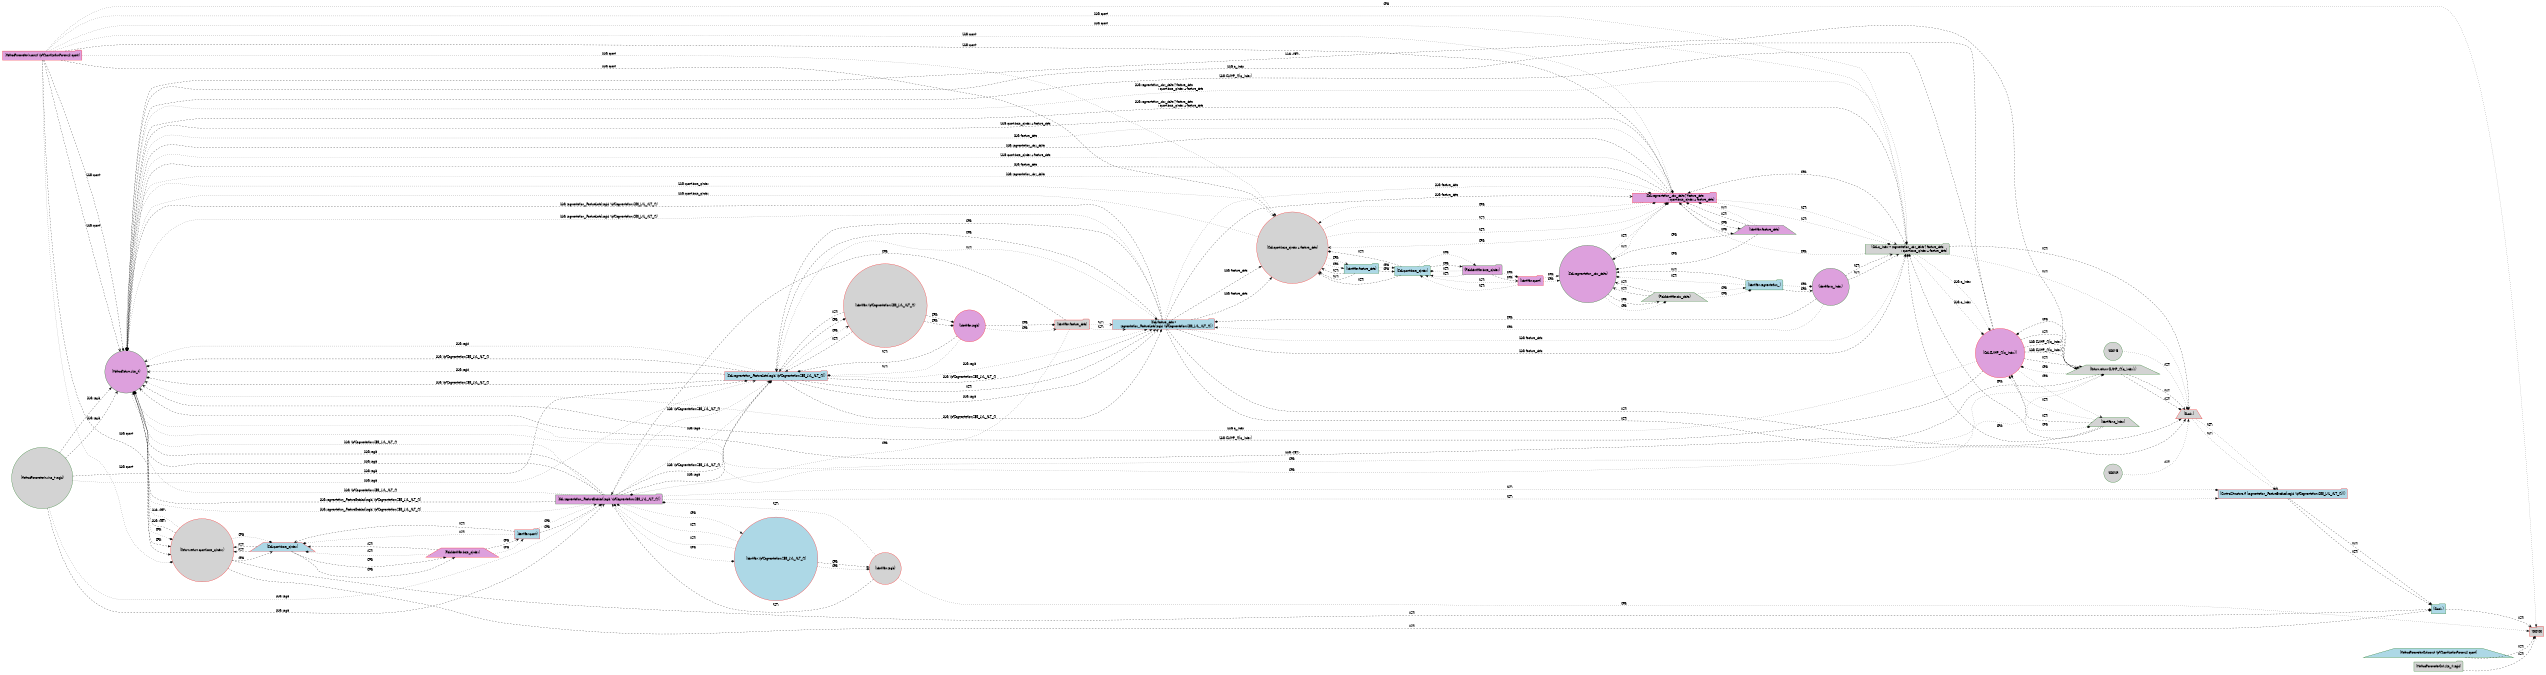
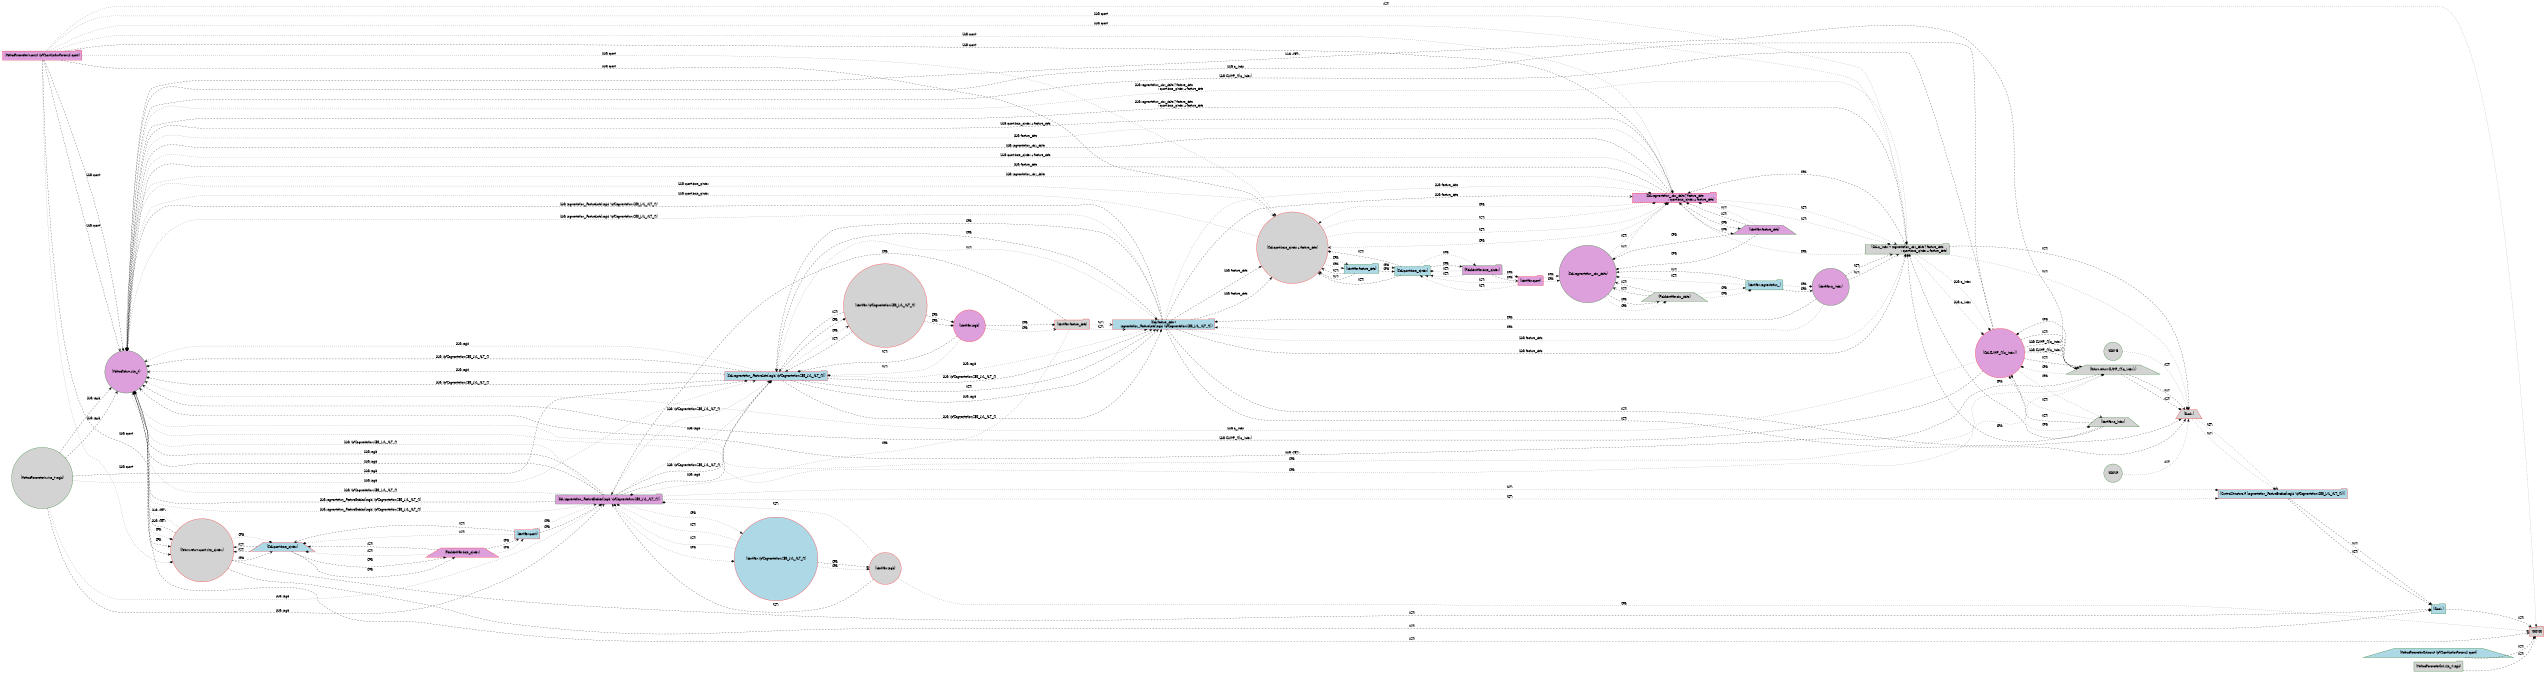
  digraph {
    fontname="Patrick Hand"
    rankdir=LR
    node [color=darkgreen fillcolor=lightgrey fontname="Patrick Hand" shape=folder style=filled]
    edge [arrowhead=diamond fontname="Patrick Hand" style=dashed]
    n1 [fillcolor=plum label="(MethodReturn,size_t)" shape=circle]
-   n2 [color=red label="(Return,return quant.base_qindex;)" shape=circle]
+   n2 [color=red label="(Return,return quant.size_qindex;)" shape=circle]
    n3 [label="(Return,return CLAMP_Q(q_index);)" shape=trapezium]
    1000100 [color=red]
    n5 [color=red fillcolor=lightblue label="(Call,quant.base_qindex)" shape=trapezium]
    n6 [fillcolor=lightblue label="(Block,)"]
    n7 [color=red label="(Block,)" shape=trapezium]
    n8 [color=red fillcolor=plum label="(Call,CLAMP_Q(q_index))" shape=circle]
    n9 [color=red fillcolor=plum label="(MethodParameterIn,const Vp9QuantizationParams& quant)"]
    n10 [label="(Call,q_index = segmentation_.abs_delta ? feature_data\n                                             : quant.base_qindex + feature_data)"]
    n11 [color=red fillcolor=plum label="(Call,segmentation_.abs_delta ? feature_data\n                                             : quant.base_qindex + feature_data)"]
    n12 [color=red label="(Call,quant.base_qindex + feature_data)" shape=circle]
    n13 [fillcolor=plum label="(Identifier,feature_data)" shape=trapezium]
    n14 [fillcolor=lightblue label="(Identifier,feature_data)"]
    n15 [fillcolor=lightblue label="(MethodParameterOut,const Vp9QuantizationParams& quant)" shape=trapezium]
    n16 [color=red fillcolor=plum label="(FieldIdentifier,base_qindex)" shape=trapezium]
    n17 [color=red fillcolor=lightblue label="(Identifier,quant)"]
    n18 [fillcolor=plum label="(Call,segmentation_.FeatureEnabled(segid, Vp9Segmentation::SEG_LVL_ALT_Q))"]
    n19 [color=red fillcolor=lightblue label="(Call,segmentation_.FeatureData(segid, Vp9Segmentation::SEG_LVL_ALT_Q))"]
    n20 [color=red fillcolor=lightblue label="(ControlStructure,if (segmentation_.FeatureEnabled(segid, Vp9Segmentation::SEG_LVL_ALT_Q)))"]
    n21 [color=red fillcolor=lightblue label="(Identifier,Vp9Segmentation::SEG_LVL_ALT_Q)" shape=circle]
    n22 [label="(MethodParameterIn,size_t segid)" shape=circle]
    n23 [color=red fillcolor=lightblue label="(Call,feature_data =\n        segmentation_.FeatureData(segid, Vp9Segmentation::SEG_LVL_ALT_Q))"]
    n24 [color=red label="(Identifier,Vp9Segmentation::SEG_LVL_ALT_Q)" shape=circle]
    n25 [label="(MethodParameterOut,size_t segid)"]
    n26 [color=red label="(Identifier,segid)" shape=circle]
    n27 [color=red label="(Identifier,feature_data)"]
    n28 [color=red fillcolor=plum label="(Identifier,segid)" shape=circle]
    n29 [label="(Identifier,q_index)" shape=trapezium]
    n30 [fillcolor=plum label="(Identifier,q_index)" shape=circle]
    n31 [fillcolor=plum label="(Call,segmentation_.abs_delta)" shape=circle]
    n32 [label="(FieldIdentifier,abs_delta)" shape=trapezium]
    n33 [fillcolor=lightblue label="(Identifier,segmentation_)"]
    n34 [fillcolor=lightblue label="(Call,quant.base_qindex)"]
    n35 [fillcolor=plum label="(FieldIdentifier,base_qindex)"]
    n36 [color=red fillcolor=plum label="(Identifier,quant)"]
    1000109 [shape=circle]
    1000115 [shape=circle]
    n1 -> n2 [label="CFG: " style=dotted]
    n1 -> n2 [arrowhead=normal label="CFG: "]
    n1 -> n3 [arrowhead=vee label="CFG: " style=dotted]
    n1 -> n3 [label="CFG: " style=dotted]
+   n1 -> 1000100 [arrowhead=vee label="AST: "]
    n2 -> n1 [arrowhead=vee label="DDG: <RET>" style=dotted]
    n2 -> n1 [arrowhead=normal label="DDG: <RET>"]
    n2 -> n5 [arrowhead=vee label="CFG: "]
    n2 -> n5 [label="CFG: " style=dotted]
    n2 -> n6 [label="AST: "]
    n2 -> n6 [label="AST: "]
    n3 -> n1 [arrowhead=normal label="DDG: <RET>"]
    n3 -> n1 [arrowhead=vee label="DDG: <RET>"]
    n3 -> n7 [label="AST: "]
    n3 -> n7 [arrowhead=vee label="AST: "]
    n3 -> n8 [label="CFG: " style=dotted]
    n3 -> n8 [label="CFG: "]
    n5 -> n2 [arrowhead=normal label="AST: "]
    n5 -> n2 [arrowhead=normal label="AST: "]
    n5 -> n16 [arrowhead=normal label="CFG: "]
    n5 -> n16 [arrowhead=normal label="CFG: "]
    n6 -> 1000100 [arrowhead=vee label="AST: "]
    n7 -> n20 [label="AST: " style=dotted]
    n7 -> n20 [arrowhead=vee label="AST: " style=dotted]
    n8 -> n1 [arrowhead=vee label="DDG: q_index" style=dotted]
    n8 -> n1 [arrowhead=vee label="DDG: CLAMP_Q(q_index)"]
    n8 -> n1 [label="DDG: q_index"]
    n8 -> n1 [arrowhead=vee label="DDG: CLAMP_Q(q_index)"]
    n8 -> n3 [arrowhead=normal label="AST: "]
    n8 -> n3 [arrowhead=normal label="DDG: CLAMP_Q(q_index)"]
    n8 -> n3 [arrowhead=normal label="AST: "]
    n8 -> n3 [label="DDG: CLAMP_Q(q_index)"]
    n8 -> n29 [label="CFG: " style=dotted]
    n8 -> n29 [arrowhead=vee label="CFG: " style=dotted]
    n9 -> n1 [arrowhead=vee label="DDG: quant"]
    n9 -> n1 [label="DDG: quant"]
    n9 -> n2 [label="DDG: quant" style=dotted]
    n9 -> n2 [arrowhead=normal label="DDG: quant"]
-   n9 -> 1000100 [arrowhead=normal label="CFG: " style=dotted]
+   n9 -> 1000100 [arrowhead=normal label="AST: " style=dotted]
    n9 -> n10 [arrowhead=vee label="DDG: quant" style=dotted]
    n9 -> n10 [label="DDG: quant" style=dotted]
    n9 -> n11 [arrowhead=vee label="DDG: quant"]
    n9 -> n11 [label="DDG: quant" style=dotted]
    n9 -> n12 [label="DDG: quant" style=dotted]
    n9 -> n12 [arrowhead=normal label="DDG: quant"]
    n10 -> n1 [label="DDG: segmentation_.abs_delta ? feature_data\n                                             : quant.base_qindex + feature_data" style=dotted]
    n10 -> n1 [label="DDG: segmentation_.abs_delta ? feature_data\n                                             : quant.base_qindex + feature_data"]
    n10 -> n7 [arrowhead=vee label="AST: " style=dotted]
    n10 -> n7 [arrowhead=vee label="AST: "]
    n10 -> n8 [label="DDG: q_index" style=dotted]
    n10 -> n8 [label="DDG: q_index" style=dotted]
    n10 -> n11 [label="CFG: " style=dotted]
    n10 -> n11 [arrowhead=normal label="CFG: "]
    n11 -> n1 [arrowhead=vee label="DDG: quant.base_qindex + feature_data"]
    n11 -> n1 [arrowhead=vee label="DDG: feature_data" style=dotted]
    n11 -> n1 [arrowhead=vee label="DDG: segmentation_.abs_delta"]
    n11 -> n1 [arrowhead=normal label="DDG: quant.base_qindex + feature_data" style=dotted]
    n11 -> n1 [arrowhead=normal label="DDG: feature_data"]
    n11 -> n1 [arrowhead=normal label="DDG: segmentation_.abs_delta" style=dotted]
    n11 -> n10 [label="AST: " style=dotted]
    n11 -> n10 [arrowhead=vee label="AST: " style=dotted]
    n11 -> n12 [arrowhead=vee label="CFG: " style=dotted]
    n11 -> n12 [arrowhead=normal label="CFG: " style=dotted]
    n11 -> n13 [arrowhead=normal label="CFG: "]
    n11 -> n13 [arrowhead=normal label="CFG: "]
    n12 -> n1 [arrowhead=vee label="DDG: quant.base_qindex" style=dotted]
    n12 -> n1 [label="DDG: quant.base_qindex" style=dotted]
    n12 -> n11 [arrowhead=vee label="AST: " style=dotted]
    n12 -> n11 [label="AST: " style=dotted]
    n12 -> n14 [arrowhead=vee label="CFG: " style=dotted]
    n12 -> n14 [arrowhead=normal label="CFG: " style=dotted]
    n13 -> n11 [label="AST: " style=dotted]
    n13 -> n11 [label="AST: "]
    n13 -> n31 [label="CFG: "]
    n13 -> n31 [label="CFG: "]
    n14 -> n12 [arrowhead=vee label="AST: "]
    n14 -> n12 [label="AST: "]
    n14 -> n34 [arrowhead=normal label="CFG: "]
    n14 -> n34 [arrowhead=normal label="CFG: " style=dotted]
    n15 -> 1000100 [label="AST: "]
    n16 -> n5 [arrowhead=normal label="AST: "]
    n16 -> n5 [label="AST: " style=dotted]
    n16 -> n17 [arrowhead=vee label="CFG: "]
    n16 -> n17 [arrowhead=normal label="CFG: " style=dotted]
    n17 -> n5 [label="AST: " style=dotted]
    n17 -> n5 [arrowhead=vee label="AST: "]
    n17 -> n18 [arrowhead=normal label="CFG: "]
    n17 -> n18 [arrowhead=vee label="CFG: " style=dotted]
    n18 -> n1 [arrowhead=vee label="DDG: Vp9Segmentation::SEG_LVL_ALT_Q" style=dotted]
    n18 -> n1 [arrowhead=normal label="DDG: segmentation_.FeatureEnabled(segid, Vp9Segmentation::SEG_LVL_ALT_Q)"]
    n18 -> n1 [arrowhead=normal label="DDG: segid"]
    n18 -> n1 [label="DDG: Vp9Segmentation::SEG_LVL_ALT_Q" style=dotted]
    n18 -> n1 [label="DDG: segmentation_.FeatureEnabled(segid, Vp9Segmentation::SEG_LVL_ALT_Q)" style=dotted]
    n18 -> n1 [arrowhead=vee label="DDG: segid"]
    n18 -> n19 [label="DDG: segid" style=dotted]
    n18 -> n19 [arrowhead=vee label="DDG: Vp9Segmentation::SEG_LVL_ALT_Q"]
    n18 -> n19 [label="DDG: segid"]
    n18 -> n19 [arrowhead=vee label="DDG: Vp9Segmentation::SEG_LVL_ALT_Q" style=dotted]
    n18 -> n20 [arrowhead=normal label="AST: " style=dotted]
    n18 -> n20 [label="AST: " style=dotted]
    n18 -> n21 [label="CFG: " style=dotted]
    n18 -> n21 [arrowhead=normal label="CFG: " style=dotted]
    n19 -> n1 [label="DDG: Vp9Segmentation::SEG_LVL_ALT_Q"]
    n19 -> n1 [arrowhead=vee label="DDG: segid"]
    n19 -> n1 [label="DDG: Vp9Segmentation::SEG_LVL_ALT_Q"]
    n19 -> n1 [arrowhead=vee label="DDG: segid" style=dotted]
    n19 -> n23 [label="AST: " style=dotted]
    n19 -> n23 [arrowhead=normal label="DDG: segid" style=dotted]
    n19 -> n23 [arrowhead=normal label="DDG: Vp9Segmentation::SEG_LVL_ALT_Q"]
    n19 -> n23 [arrowhead=normal label="AST: "]
    n19 -> n23 [arrowhead=vee label="DDG: segid"]
    n19 -> n23 [label="DDG: Vp9Segmentation::SEG_LVL_ALT_Q"]
    n19 -> n24 [label="CFG: "]
    n19 -> n24 [arrowhead=vee label="CFG: " style=dotted]
    n20 -> n6 [arrowhead=normal label="AST: "]
    n20 -> n6 [arrowhead=normal label="AST: "]
    n21 -> n18 [label="AST: " style=dotted]
    n21 -> n18 [label="AST: " style=dotted]
    n21 -> n26 [label="CFG: " style=dotted]
    n21 -> n26 [arrowhead=normal label="CFG: "]
    n22 -> n1 [arrowhead=vee label="DDG: segid"]
    n22 -> n1 [arrowhead=normal label="DDG: segid"]
    n22 -> n18 [arrowhead=normal label="DDG: segid" style=dotted]
    n22 -> n18 [arrowhead=vee label="DDG: segid"]
    n22 -> n19 [label="DDG: segid"]
    n22 -> n19 [arrowhead=vee label="DDG: segid" style=dotted]
    n23 -> n1 [label="DDG: segmentation_.FeatureData(segid, Vp9Segmentation::SEG_LVL_ALT_Q)"]
    n23 -> n1 [arrowhead=vee label="DDG: segmentation_.FeatureData(segid, Vp9Segmentation::SEG_LVL_ALT_Q)" style=dotted]
    n23 -> n7 [arrowhead=normal label="AST: "]
    n23 -> n7 [arrowhead=normal label="AST: "]
    n23 -> n10 [arrowhead=vee label="DDG: feature_data" style=dotted]
    n23 -> n10 [arrowhead=normal label="DDG: feature_data"]
    n23 -> n11 [label="DDG: feature_data" style=dotted]
    n23 -> n11 [arrowhead=vee label="DDG: feature_data"]
    n23 -> n12 [arrowhead=normal label="DDG: feature_data"]
    n23 -> n12 [arrowhead=normal label="DDG: feature_data"]
    n23 -> n19 [arrowhead=vee label="CFG: "]
    n23 -> n19 [arrowhead=vee label="CFG: "]
    n24 -> n19 [arrowhead=normal label="AST: "]
    n24 -> n19 [arrowhead=normal label="AST: "]
    n24 -> n28 [label="CFG: "]
    n24 -> n28 [label="CFG: "]
    n25 -> 1000100 [arrowhead=vee label="AST: "]
    n26 -> 1000100 [arrowhead=normal label="CFG: " style=dotted]
    n26 -> n18 [arrowhead=vee label="AST: "]
    n26 -> n18 [label="AST: " style=dotted]
    n27 -> n18 [label="CFG: " style=dotted]
    n27 -> n18 [arrowhead=normal label="CFG: "]
    n27 -> n23 [arrowhead=vee label="AST: " style=dotted]
    n27 -> n23 [arrowhead=vee label="AST: " style=dotted]
    n28 -> n19 [label="AST: "]
    n28 -> n19 [label="AST: " style=dotted]
    n28 -> n27 [label="CFG: "]
    n28 -> n27 [arrowhead=vee label="CFG: " style=dotted]
    n29 -> n8 [label="AST: " style=dotted]
    n29 -> n8 [label="AST: "]
    n29 -> n10 [label="CFG: "]
    n29 -> n10 [label="CFG: "]
    n30 -> n10 [arrowhead=vee label="AST: "]
    n30 -> n10 [arrowhead=vee label="AST: "]
    n30 -> n23 [arrowhead=normal label="CFG: " style=dotted]
    n30 -> n23 [label="CFG: "]
    n31 -> n11 [label="AST: " style=dotted]
    n31 -> n11 [label="AST: " style=dotted]
    n31 -> n32 [arrowhead=vee label="CFG: "]
    n31 -> n32 [label="CFG: " style=dotted]
    n32 -> n31 [arrowhead=vee label="AST: "]
    n32 -> n31 [arrowhead=vee label="AST: "]
    n32 -> n33 [arrowhead=normal label="CFG: " style=dotted]
    n32 -> n33 [label="CFG: " style=dotted]
    n33 -> n30 [label="CFG: " style=dotted]
    n33 -> n30 [arrowhead=vee label="CFG: "]
    n33 -> n31 [label="AST: " style=dotted]
    n33 -> n31 [arrowhead=normal label="AST: "]
    n34 -> n12 [label="AST: "]
    n34 -> n12 [arrowhead=vee label="AST: "]
    n34 -> n35 [arrowhead=normal label="CFG: " style=dotted]
    n34 -> n35 [arrowhead=normal label="CFG: "]
    n35 -> n34 [label="AST: " style=dotted]
    n35 -> n34 [arrowhead=normal label="AST: " style=dotted]
    n35 -> n36 [arrowhead=vee label="CFG: "]
    n35 -> n36 [label="CFG: " style=dotted]
    n36 -> n31 [arrowhead=normal label="CFG: " style=dotted]
    n36 -> n31 [arrowhead=normal label="CFG: " style=dotted]
    n36 -> n34 [arrowhead=normal label="AST: " style=dotted]
    n36 -> n34 [arrowhead=normal label="AST: " style=dotted]
    1000109 -> n7 [arrowhead=normal label="AST: " style=dotted]
    1000115 -> n7 [label="AST: " style=dotted]
  }
